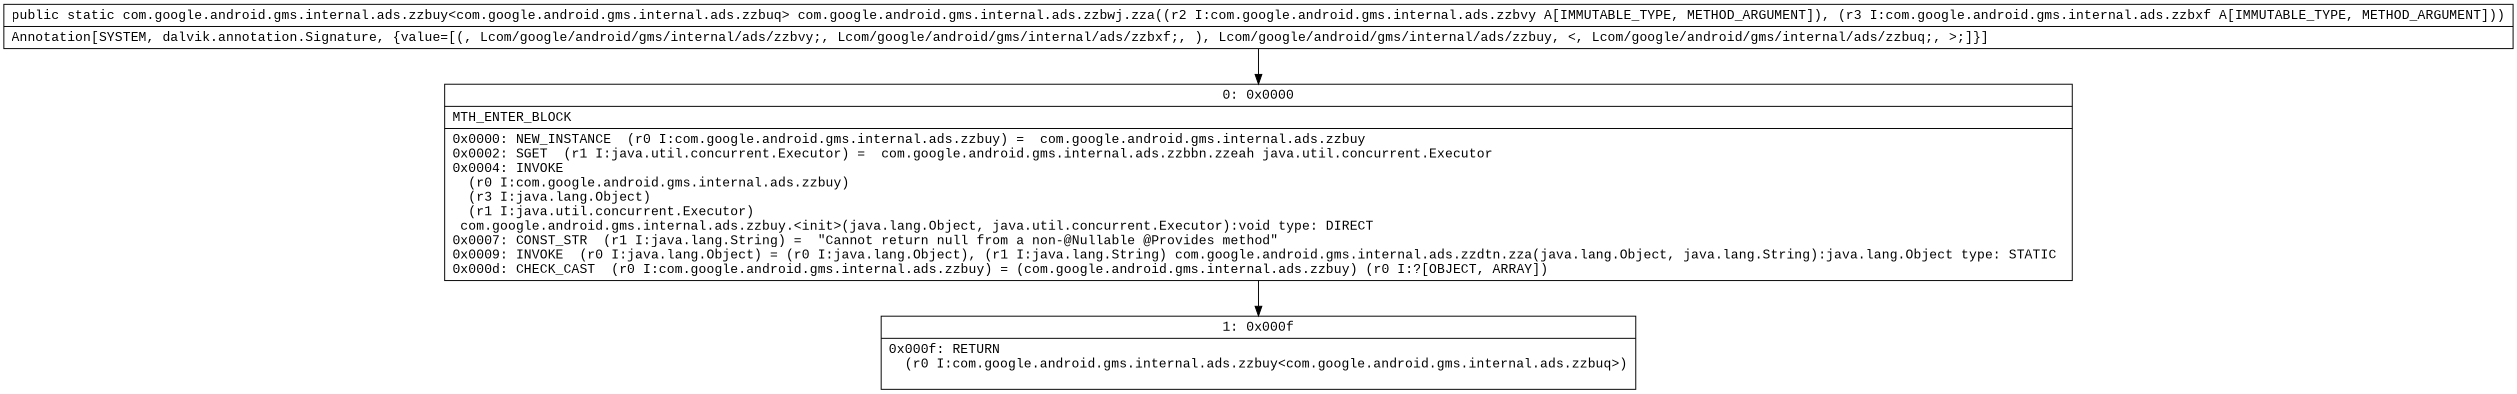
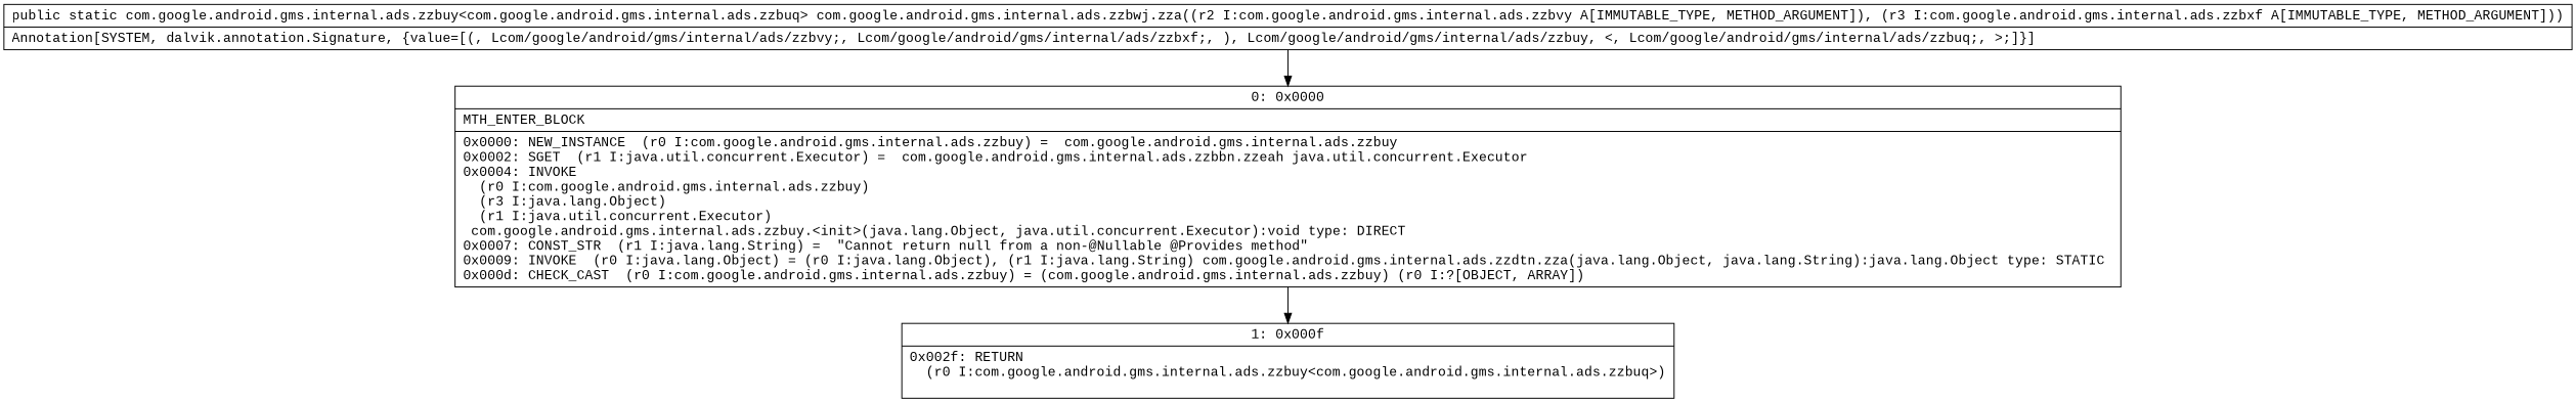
  digraph {
    fontname="Liberation Mono"
    node [shape=record fontname="Liberation Mono"]
    edge [fontname="Liberation Mono"]
    n1 [label="{0\:\ 0x0000|MTH_ENTER_BLOCK\l|0x0000: NEW_INSTANCE  (r0 I:com.google.android.gms.internal.ads.zzbuy) =  com.google.android.gms.internal.ads.zzbuy \l0x0002: SGET  (r1 I:java.util.concurrent.Executor) =  com.google.android.gms.internal.ads.zzbbn.zzeah java.util.concurrent.Executor \l0x0004: INVOKE  \l  (r0 I:com.google.android.gms.internal.ads.zzbuy)\l  (r3 I:java.lang.Object)\l  (r1 I:java.util.concurrent.Executor)\l com.google.android.gms.internal.ads.zzbuy.\<init\>(java.lang.Object, java.util.concurrent.Executor):void type: DIRECT \l0x0007: CONST_STR  (r1 I:java.lang.String) =  \"Cannot return null from a non\-@Nullable @Provides method\" \l0x0009: INVOKE  (r0 I:java.lang.Object) = (r0 I:java.lang.Object), (r1 I:java.lang.String) com.google.android.gms.internal.ads.zzdtn.zza(java.lang.Object, java.lang.String):java.lang.Object type: STATIC \l0x000d: CHECK_CAST  (r0 I:com.google.android.gms.internal.ads.zzbuy) = (com.google.android.gms.internal.ads.zzbuy) (r0 I:?[OBJECT, ARRAY]) \l}"]
-   n2 [label="{1\:\ 0x000f|0x000f: RETURN  \l  (r0 I:com.google.android.gms.internal.ads.zzbuy\<com.google.android.gms.internal.ads.zzbuq\>)\l \l}"]
+   n2 [label="{1\:\ 0x000f|0x002f: RETURN  \l  (r0 I:com.google.android.gms.internal.ads.zzbuy\<com.google.android.gms.internal.ads.zzbuq\>)\l \l}"]
    n3 [label="{public static com.google.android.gms.internal.ads.zzbuy\<com.google.android.gms.internal.ads.zzbuq\> com.google.android.gms.internal.ads.zzbwj.zza((r2 I:com.google.android.gms.internal.ads.zzbvy A[IMMUTABLE_TYPE, METHOD_ARGUMENT]), (r3 I:com.google.android.gms.internal.ads.zzbxf A[IMMUTABLE_TYPE, METHOD_ARGUMENT]))  | Annotation[SYSTEM, dalvik.annotation.Signature, \{value=[(, Lcom\/google\/android\/gms\/internal\/ads\/zzbvy;, Lcom\/google\/android\/gms\/internal\/ads\/zzbxf;, ), Lcom\/google\/android\/gms\/internal\/ads\/zzbuy, \<, Lcom\/google\/android\/gms\/internal\/ads\/zzbuq;, \>;]\}]\l}"]
    n1 -> n2
    n3 -> n1
  }
